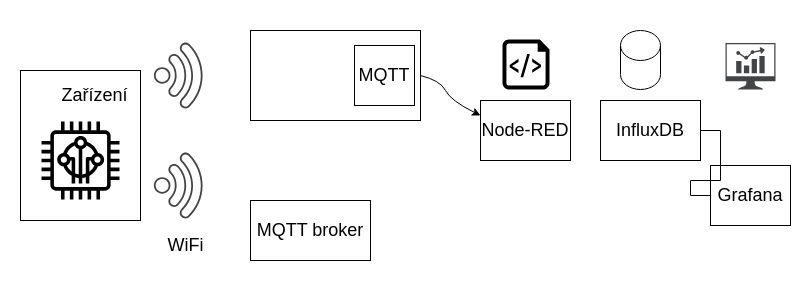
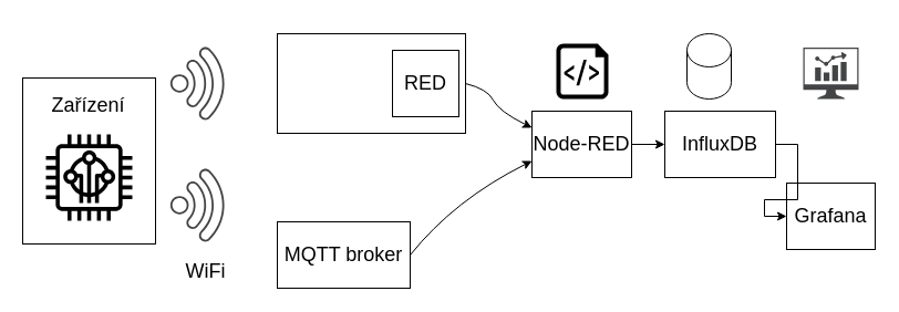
  <mxCell id="0" />
  <mxCell id="1" parent="0" />
  <mxCell id="2" value="" style="rounded=0;whiteSpace=wrap;html=1;" vertex="1" parent="1"><mxGeometry x="20" y="70" width="120" height="150" as="geometry" /></mxCell>
  <mxCell id="3" value="" style="sketch=0;outlineConnect=0;fontColor=#232F3E;gradientColor=none;fillColor=#000000;strokeColor=none;dashed=0;verticalLabelPosition=bottom;verticalAlign=top;align=center;html=1;fontSize=12;fontStyle=0;aspect=fixed;pointerEvents=1;shape=mxgraph.aws4.iot_thing_freertos_device;" vertex="1" parent="1"><mxGeometry x="41" y="121" width="78" height="78" as="geometry" /></mxCell>
- <mxCell id="4" value="Zařízení" style="text;html=1;align=center;verticalAlign=middle;resizable=0;points=[];autosize=1;strokeColor=none;fillColor=none;fontSize=18;" vertex="1" parent="1"><mxGeometry x="54" y="80" width="80" height="30" as="geometry" /></mxCell>
+ <mxCell id="4" value="Zařízení" style="text;html=1;align=center;verticalAlign=middle;resizable=0;points=[];autosize=1;strokeColor=none;fillColor=none;fontSize=18;" vertex="1" parent="1"><mxGeometry x="39" y="80" width="80" height="30" as="geometry" /></mxCell>
  <mxCell id="5" value="" style="sketch=0;pointerEvents=1;shadow=0;dashed=0;html=1;strokeColor=none;fillColor=#434445;aspect=fixed;labelPosition=center;verticalLabelPosition=bottom;verticalAlign=top;align=center;outlineConnect=0;shape=mxgraph.vvd.wi_fi;fontSize=18;rotation=45;" vertex="1" parent="1"><mxGeometry x="160" y="50" width="50" height="50" as="geometry" /></mxCell>
  <mxCell id="6" value="" style="sketch=0;pointerEvents=1;shadow=0;dashed=0;html=1;strokeColor=none;fillColor=#434445;aspect=fixed;labelPosition=center;verticalLabelPosition=bottom;verticalAlign=top;align=center;outlineConnect=0;shape=mxgraph.vvd.wi_fi;fontSize=18;rotation=45;" vertex="1" parent="1"><mxGeometry x="160" y="160" width="50" height="50" as="geometry" /></mxCell>
  <mxCell id="7" value="WiFi" style="text;html=1;align=center;verticalAlign=middle;resizable=0;points=[];autosize=1;strokeColor=none;fillColor=none;fontSize=18;" vertex="1" parent="1"><mxGeometry x="160" y="230" width="50" height="30" as="geometry" /></mxCell>
  <mxCell id="8" value="MQTT broker" style="rounded=0;whiteSpace=wrap;html=1;fontSize=18;fillColor=none;" vertex="1" parent="1"><mxGeometry x="250" y="200" width="120" height="60" as="geometry" /></mxCell>
+ <mxCell id="9" style="edgeStyle=orthogonalEdgeStyle;rounded=0;orthogonalLoop=1;jettySize=auto;html=1;exitX=1;exitY=0.5;exitDx=0;exitDy=0;entryX=0;entryY=0.5;entryDx=0;entryDy=0;fontSize=18;" edge="1" parent="1" source="10" target="18"><mxGeometry relative="1" as="geometry" /></mxCell>
  <mxCell id="10" value="Node-RED" style="rounded=0;whiteSpace=wrap;html=1;fontSize=18;fillColor=none;" vertex="1" parent="1"><mxGeometry x="480" y="100" width="90" height="60" as="geometry" /></mxCell>
  <mxCell id="11" value="" style="group" vertex="1" connectable="0" parent="1"><mxGeometry x="250" y="20" width="170" height="110" as="geometry" /></mxCell>
  <mxCell id="12" value="" style="shape=image;verticalLabelPosition=bottom;labelBackgroundColor=default;verticalAlign=top;aspect=fixed;imageAspect=0;image=https://upload.wikimedia.org/wikipedia/commons/thumb/b/bb/The_Things_Network_logo.svg/1200px-The_Things_Network_logo.svg.png;" vertex="1" parent="11"><mxGeometry width="110" height="110" as="geometry" /></mxCell>
  <mxCell id="13" value="" style="rounded=0;whiteSpace=wrap;html=1;fontSize=18;fillColor=none;" vertex="1" parent="11"><mxGeometry y="10" width="170" height="90" as="geometry" /></mxCell>
- <mxCell id="14" value="MQTT" style="rounded=0;whiteSpace=wrap;html=1;fontSize=18;fillColor=none;" vertex="1" parent="11"><mxGeometry x="104" y="25" width="60" height="60" as="geometry" /></mxCell>
+ <mxCell id="14" value="RED" style="rounded=0;whiteSpace=wrap;html=1;fontSize=18;fillColor=none;" vertex="1" parent="11"><mxGeometry x="104" y="25" width="60" height="60" as="geometry" /></mxCell>
+ <mxCell id="15" value="" style="curved=1;endArrow=classic;html=1;rounded=0;fontSize=18;exitX=1;exitY=0.5;exitDx=0;exitDy=0;entryX=0;entryY=0.75;entryDx=0;entryDy=0;" edge="1" parent="1" source="8" target="10"><mxGeometry width="50" height="50" relative="1" as="geometry"><mxPoint x="640" y="230" as="sourcePoint" /><mxPoint x="690" y="180" as="targetPoint" /><Array as="points"><mxPoint x="410" y="180" /></Array></mxGeometry></mxCell>
  <mxCell id="16" value="" style="curved=1;endArrow=classic;html=1;rounded=0;fontSize=18;exitX=1;exitY=0.5;exitDx=0;exitDy=0;entryX=0;entryY=0.25;entryDx=0;entryDy=0;" edge="1" parent="1" source="13" target="10"><mxGeometry width="50" height="50" relative="1" as="geometry"><mxPoint x="640" y="230" as="sourcePoint" /><mxPoint x="690" y="180" as="targetPoint" /><Array as="points"><mxPoint x="440" y="80" /><mxPoint x="450" y="100" /></Array></mxGeometry></mxCell>
- <mxCell id="17" style="edgeStyle=orthogonalEdgeStyle;rounded=0;orthogonalLoop=1;jettySize=auto;html=1;exitX=1;exitY=0.5;exitDx=0;exitDy=0;entryX=0;entryY=0.5;entryDx=0;entryDy=0;fontSize=18;endArrow=none;" edge="1" parent="1" source="18" target="19"><mxGeometry relative="1" as="geometry" /></mxCell>
+ <mxCell id="17" style="edgeStyle=orthogonalEdgeStyle;rounded=0;orthogonalLoop=1;jettySize=auto;html=1;exitX=1;exitY=0.5;exitDx=0;exitDy=0;entryX=0;entryY=0.5;entryDx=0;entryDy=0;fontSize=18;" edge="1" parent="1" source="18" target="19"><mxGeometry relative="1" as="geometry" /></mxCell>
  <mxCell id="18" value="InfluxDB" style="rounded=0;whiteSpace=wrap;html=1;fontSize=18;fillColor=none;" vertex="1" parent="1"><mxGeometry x="600" y="100" width="100" height="60" as="geometry" /></mxCell>
  <mxCell id="19" value="Grafana" style="rounded=0;whiteSpace=wrap;html=1;fontSize=18;fillColor=none;" vertex="1" parent="1"><mxGeometry x="710" y="165" width="80" height="60" as="geometry" /></mxCell>
  <mxCell id="20" value="" style="sketch=0;pointerEvents=1;shadow=0;dashed=0;html=1;strokeColor=none;fillColor=#434445;aspect=fixed;labelPosition=center;verticalLabelPosition=bottom;verticalAlign=top;align=center;outlineConnect=0;shape=mxgraph.vvd.nsx_dashboard;fontSize=18;" vertex="1" parent="1"><mxGeometry x="725" y="42.5" width="50" height="46.5" as="geometry" /></mxCell>
  <mxCell id="21" value="" style="shape=cylinder3;whiteSpace=wrap;html=1;boundedLbl=1;backgroundOutline=1;size=15;fontSize=18;fillColor=none;" vertex="1" parent="1"><mxGeometry x="620" y="30" width="40" height="59" as="geometry" /></mxCell>
  <mxCell id="22" value="" style="sketch=0;aspect=fixed;pointerEvents=1;shadow=0;dashed=0;html=1;strokeColor=none;labelPosition=center;verticalLabelPosition=bottom;verticalAlign=top;align=center;fillColor=#000000;shape=mxgraph.azure.script_file;fontSize=18;" vertex="1" parent="1"><mxGeometry x="502" y="39" width="47" height="50" as="geometry" /></mxCell>
